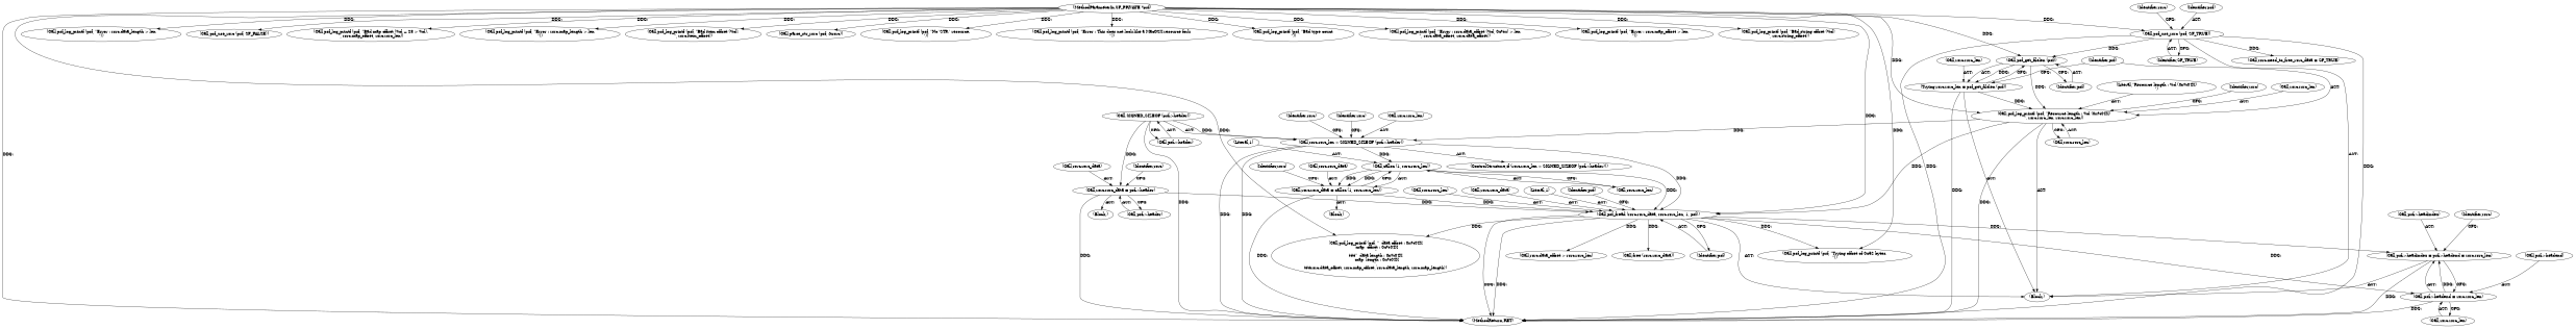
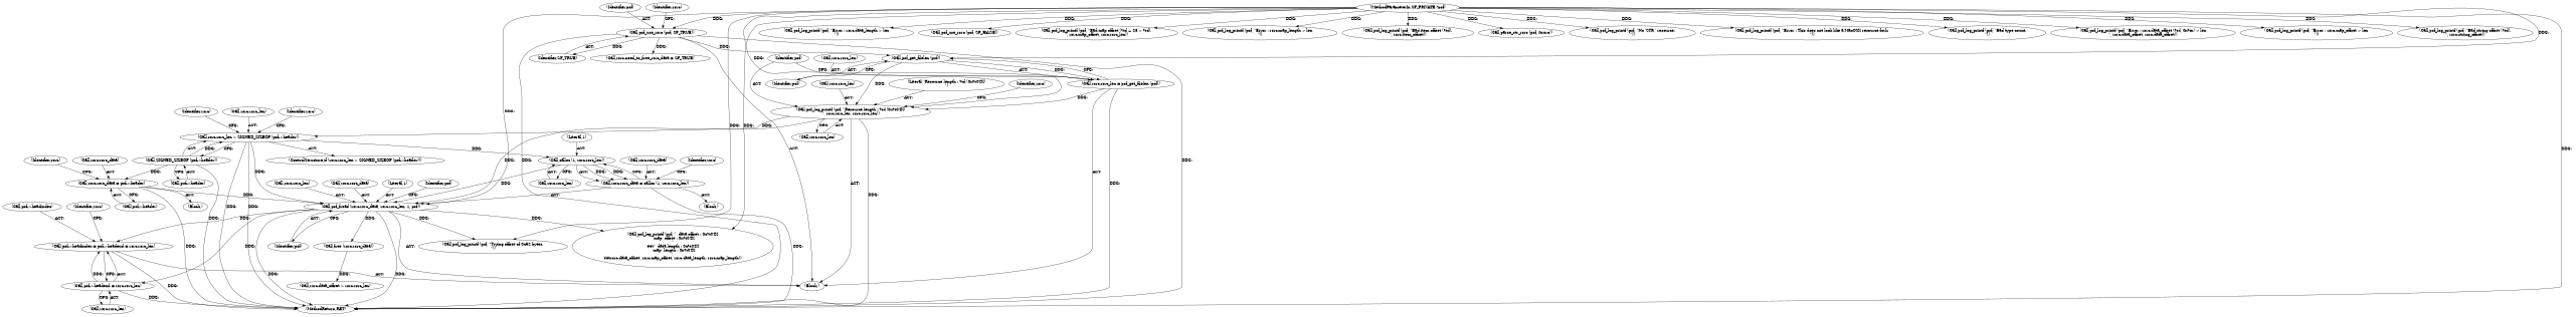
  digraph {
    n1 [label="(Call,psf->headindex = psf->headend = rsrc.rsrc_len)"]
    n2 [label="(Call,psf->headend = rsrc.rsrc_len)"]
    n3 [label="(MethodReturn,RET)"]
    n4 [label="(Block,)"]
    n5 [label="(Call,rsrc.rsrc_len)"]
    n6 [label="(Call,psf_fread (rsrc.rsrc_data, rsrc.rsrc_len, 1, psf))"]
    n7 [label="(Call,free (rsrc.rsrc_data))"]
    n8 [label="(Identifier,psf)"]
    n9 [label="(Call,rsrc.data_offset > rsrc.rsrc_len)"]
    n10 [label="(Call,psf_log_printf (psf, \"Trying offset of 0x52 bytes.\n\"))"]
    n11 [label="(Call,psf_log_printf (psf, \"  data offset : 0x%04X\n  map  offset : 0x%04X\n\"\n\t\t\t\t\"  data length : 0x%04X\n  map  length : 0x%04X\n\",\n\t\t\t\trsrc.data_offset, rsrc.map_offset, rsrc.data_length, rsrc.map_length))"]
    n12 [label="(Call,rsrc.rsrc_data = psf->header)"]
    n13 [label="(Block,)"]
    n14 [label="(Call,psf->header)"]
    n15 [label="(Call,SIGNED_SIZEOF (psf->header))"]
    n16 [label="(Call,rsrc.rsrc_len > SIGNED_SIZEOF (psf->header))"]
    n17 [label="(Call,psf->header)"]
    n18 [label="(Call,calloc (1, rsrc.rsrc_len))"]
    n19 [label="(ControlStructure,if (rsrc.rsrc_len > SIGNED_SIZEOF (psf->header)))"]
    n20 [label="(Call,rsrc.rsrc_data = calloc (1, rsrc.rsrc_len))"]
    n21 [label="(Block,)"]
    n22 [label="(Call,rsrc.rsrc_len)"]
    n23 [label="(Call,psf_log_printf (psf, \"Resource length : %d (0x%04X)\n\", rsrc.rsrc_len, rsrc.rsrc_len))"]
    n24 [label="(Call,rsrc.rsrc_len)"]
    n25 [label="(Call,psf_get_filelen (psf))"]
-   n26 [label="(Trying,rsrc.rsrc_len = psf_get_filelen (psf))"]
+   n26 [label="(Call,rsrc.rsrc_len = psf_get_filelen (psf))"]
    n27 [label="(Identifier,psf)"]
    n28 [label="(Call,psf_use_rsrc (psf, SF_TRUE))"]
    n29 [label="(Identifier,SF_TRUE)"]
    n30 [label="(Call,rsrc.need_to_free_rsrc_data = SF_TRUE)"]
    n31 [label="(MethodParameterIn,SF_PRIVATE *psf)"]
    n32 [label="(Call,psf_log_printf (psf, \"Error : rsrc.data_length > len\n\"))"]
    n33 [label="(Call,psf_use_rsrc (psf, SF_FALSE))"]
    n34 [label="(Call,psf_log_printf (psf, \"Bad map offset (%d + 28 > %d).\n\", rsrc.map_offset, rsrc.rsrc_len))"]
    n35 [label="(Call,psf_log_printf (psf, \"Error : rsrc.map_length > len\n\"))"]
    n36 [label="(Call,psf_log_printf (psf, \"Bad item offset (%d).\n\", rsrc.item_offset))"]
    n37 [label="(Call,parse_str_rsrc (psf, &rsrc))"]
    n38 [label="(Call,psf_log_printf (psf, \"No 'STR ' resource.\n\"))"]
    n39 [label="(Call,psf_log_printf (psf, \"Error : This does not look like a MacOSX resource fork.\n\"))"]
    n40 [label="(Call,psf_log_printf (psf, \"Bad type count.\n\"))"]
    n41 [label="(Call,psf_log_printf (psf, \"Error : rsrc.data_offset (%d, 0x%x) > len\n\", rsrc.data_offset, rsrc.data_offset))"]
    n42 [label="(Call,psf_log_printf (psf, \"Error : rsrc.map_offset > len\n\"))"]
    n43 [label="(Call,psf_log_printf (psf, \"Bad string offset (%d).\n\", rsrc.string_offset))"]
    n44 [label="(Call,psf->headindex)"]
    n45 [label="(Call,rsrc.rsrc_len)"]
    n46 [label="(Call,rsrc.rsrc_data)"]
    n47 [label="(Identifier,rsrc)"]
    n48 [label="(Identifier,rsrc)"]
    n49 [label="(Identifier,psf)"]
    n50 [label="(Literal,\"Resource length : %d (0x%04X)\n\")"]
    n51 [label="(Call,rsrc.rsrc_data)"]
    n52 [label="(Identifier,rsrc)"]
    n53 [label="(Identifier,psf)"]
    n54 [label="(Call,rsrc.rsrc_len)"]
    n55 [label="(Call,rsrc.rsrc_data)"]
    n56 [label="(Identifier,rsrc)"]
    n57 [label="(Identifier,rsrc)"]
    n58 [label="(Identifier,rsrc)"]
    n59 [label="(Call,rsrc.rsrc_len)"]
    n60 [label="(Literal,1)"]
    n61 [label="(Call,rsrc.rsrc_len)"]
    n62 [label="(Literal,1)"]
    n63 [label="(Identifier,rsrc)"]
-   n64 [label="(Call,psf->headend)"]
    n65 [label="(Identifier,psf)"]
    n1 -> n2 [label="CFG: "]
    n1 -> n3 [label="DDG: "]
    n1 -> n4 [label="AST: "]
    n2 -> n1 [label="AST: "]
    n2 -> n1 [label="DDG: "]
    n2 -> n3 [label="DDG: "]
    n2 -> n5 [label="CFG: "]
    n5 -> n2 [label="AST: "]
    n6 -> n1 [label="DDG: "]
    n6 -> n2 [label="DDG: "]
    n6 -> n3 [label="DDG: "]
    n6 -> n3 [label="DDG: "]
    n6 -> n4 [label="AST: "]
    n6 -> n7 [label="DDG: "]
    n6 -> n8 [label="CFG: "]
-   n6 -> n9 [label="DDG: "]
+   n7 -> n9 [label="DDG: "]
    n6 -> n10 [label="DDG: "]
    n6 -> n11 [label="DDG: "]
    n8 -> n6 [label="AST: "]
    n12 -> n3 [label="DDG: "]
    n12 -> n6 [label="DDG: "]
    n12 -> n13 [label="AST: "]
    n12 -> n14 [label="CFG: "]
    n14 -> n12 [label="AST: "]
    n15 -> n3 [label="DDG: "]
    n15 -> n12 [label="DDG: "]
    n15 -> n16 [label="AST: "]
    n15 -> n16 [label="DDG: "]
    n15 -> n17 [label="CFG: "]
    n16 -> n3 [label="DDG: "]
    n16 -> n3 [label="DDG: "]
    n16 -> n6 [label="DDG: "]
+   n16 -> n15 [label="CFG: "]
    n16 -> n18 [label="DDG: "]
    n16 -> n19 [label="AST: "]
    n17 -> n15 [label="AST: "]
    n18 -> n6 [label="DDG: "]
    n18 -> n20 [label="AST: "]
    n18 -> n20 [label="DDG: "]
    n18 -> n20 [label="DDG: "]
    n18 -> n22 [label="CFG: "]
    n20 -> n3 [label="DDG: "]
-   n20 -> n6 [label="DDG: "]
+   n20 -> n6 [label="AST: "]
    n20 -> n18 [label="CFG: "]
    n20 -> n21 [label="AST: "]
    n22 -> n18 [label="AST: "]
    n23 -> n3 [label="DDG: "]
    n23 -> n4 [label="AST: "]
    n23 -> n6 [label="DDG: "]
    n23 -> n16 [label="DDG: "]
    n23 -> n24 [label="CFG: "]
    n24 -> n23 [label="AST: "]
    n25 -> n23 [label="DDG: "]
    n25 -> n26 [label="AST: "]
    n25 -> n26 [label="DDG: "]
    n25 -> n27 [label="CFG: "]
    n26 -> n3 [label="DDG: "]
    n26 -> n4 [label="AST: "]
    n26 -> n23 [label="DDG: "]
    n26 -> n25 [label="CFG: "]
    n27 -> n25 [label="AST: "]
    n28 -> n3 [label="DDG: "]
    n28 -> n3 [label="DDG: "]
    n28 -> n4 [label="AST: "]
    n28 -> n25 [label="DDG: "]
-   n28 -> n29 [label="CFG: "]
+   n28 -> n29 [label="DDG: "]
    n28 -> n30 [label="DDG: "]
    n29 -> n28 [label="AST: "]
    n31 -> n3 [label="DDG: "]
    n31 -> n6 [label="DDG: "]
    n31 -> n10 [label="DDG: "]
    n31 -> n11 [label="DDG: "]
    n31 -> n23 [label="DDG: "]
    n31 -> n25 [label="DDG: "]
    n31 -> n28 [label="DDG: "]
    n31 -> n32 [label="DDG: "]
    n31 -> n33 [label="DDG: "]
    n31 -> n34 [label="DDG: "]
    n31 -> n35 [label="DDG: "]
    n31 -> n36 [label="DDG: "]
    n31 -> n37 [label="DDG: "]
    n31 -> n38 [label="DDG: "]
    n31 -> n39 [label="DDG: "]
    n31 -> n40 [label="DDG: "]
    n31 -> n41 [label="DDG: "]
    n31 -> n42 [label="DDG: "]
    n31 -> n43 [label="DDG: "]
    n44 -> n1 [label="AST: "]
    n45 -> n6 [label="AST: "]
    n46 -> n20 [label="AST: "]
    n47 -> n12 [label="CFG: "]
    n48 -> n20 [label="CFG: "]
    n49 -> n28 [label="AST: "]
    n50 -> n23 [label="AST: "]
    n51 -> n12 [label="AST: "]
    n52 -> n23 [label="CFG: "]
    n53 -> n23 [label="AST: "]
    n53 -> n26 [label="CFG: "]
    n54 -> n23 [label="AST: "]
    n55 -> n6 [label="AST: "]
    n56 -> n28 [label="CFG: "]
    n57 -> n1 [label="CFG: "]
    n58 -> n16 [label="CFG: "]
    n59 -> n16 [label="AST: "]
    n60 -> n6 [label="AST: "]
    n61 -> n26 [label="AST: "]
    n62 -> n18 [label="AST: "]
    n63 -> n16 [label="CFG: "]
-   n64 -> n2 [label="AST: "]
    n65 -> n6 [label="CFG: "]
  }
